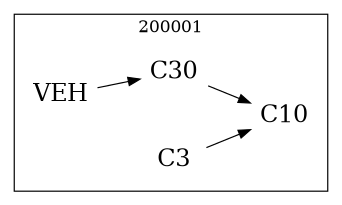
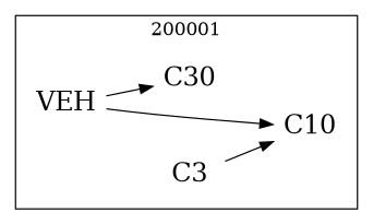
  strict digraph {
    rankdir=LR
    node [fontsize=20 shape=plaintext]
    n1 [label=VEH]
    n2 [label=C10]
    n3 [label=C30]
    n4 [label=C3]
    subgraph cluster_1 {
      label=200001
      labeldoc=t
      n1
      n2
      n3
      n4
    }
-   n3 -> n2
+   n1 -> n2
    n1 -> n3
    n4 -> n2
  }
